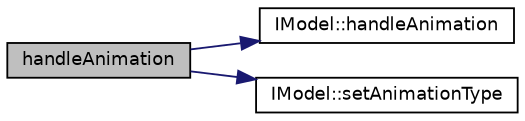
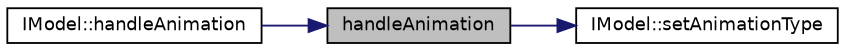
  digraph {
    rankdir=LR
    node [color=black fillcolor=white fontname=Helvetica fontsize=10 shape=record style=filled]
    edge [color=midnightblue fontname=Helvetica fontsize=10 labelfontname=Helvetica labelfontsize=10 style=solid]
    n1 [fillcolor=grey75 fontcolor=black height=0.2 label=handleAnimation width=0.4]
    n2 [height=0.2 label="IModel::handleAnimation" width=0.4]
    n3 [height=0.2 label="IModel::setAnimationType" width=0.4]
-   n1 -> n2
+   n2 -> n1
    n1 -> n3
  }
